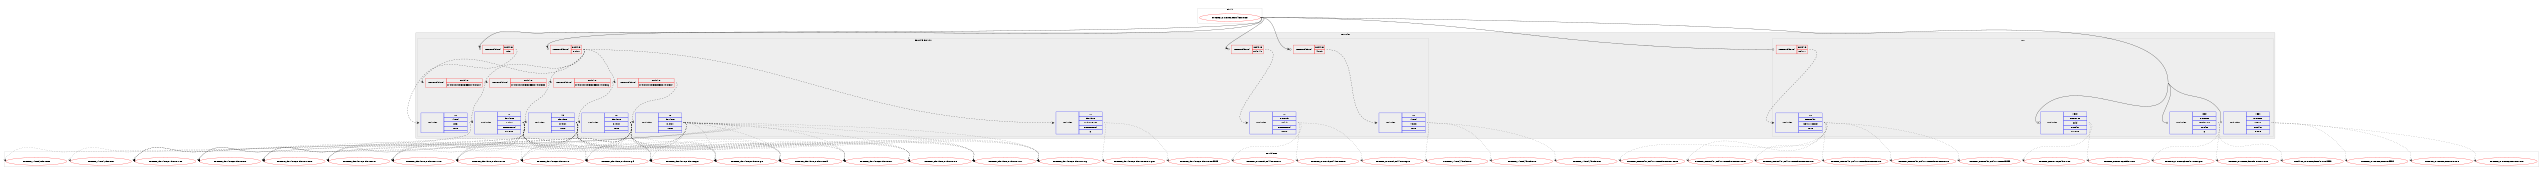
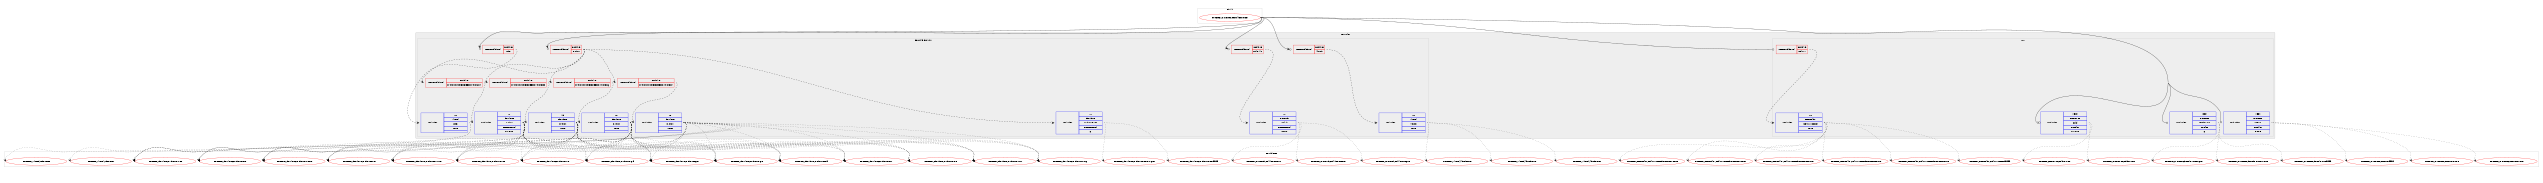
  digraph {
    compound=true
    concentrate=true
    fontname=Helvetica
    fontsize=10
    newrank=true
    rankdir=TB
    ranksep=1.5
    node [color=red fontname=Helvetica fontsize=10]
    edge [arrowhead=vee headport=w style=dotted tailport=e weight=100]
    n1 [label="portage://sys-apps/pcsc-lite-1.8.25" width=4]
    n2 [color=blue label=<<TABLE BORDER="0" CELLBORDER="1" CELLSPACING="0" CELLPADDING="4" WIDTH="220"><TR><TD ROWSPAN="6" CELLPADDING="30">pack_dep</TD></TR><TR><TD WIDTH="110">no</TD></TR><TR><TD>virtual</TD></TR><TR><TD>libusb</TD></TR><TR><TD>none</TD></TR><TR><TD></TD></TR></TABLE>> shape=none]
    n3 [label=<<TABLE BORDER="0" CELLBORDER="1" CELLSPACING="0" CELLPADDING="4"><TR><TD ROWSPAN="3" CELLPADDING="10">use_conditional</TD></TR><TR><TD>positive</TD></TR><TR><TD>libusb</TD></TR></TABLE>> shape=none]
    n4 [color=blue label=<<TABLE BORDER="0" CELLBORDER="1" CELLSPACING="0" CELLPADDING="4" WIDTH="220"><TR><TD ROWSPAN="6" CELLPADDING="30">pack_dep</TD></TR><TR><TD WIDTH="110">no</TD></TR><TR><TD>sys-auth</TD></TR><TR><TD>polkit</TD></TR><TR><TD>greaterequal</TD></TR><TR><TD>0.111</TD></TR></TABLE>> shape=none]
    n5 [label=<<TABLE BORDER="0" CELLBORDER="1" CELLSPACING="0" CELLPADDING="4"><TR><TD ROWSPAN="3" CELLPADDING="10">use_conditional</TD></TR><TR><TD>positive</TD></TR><TR><TD>policykit</TD></TR></TABLE>> shape=none]
    n6 [color=blue label=<<TABLE BORDER="0" CELLBORDER="1" CELLSPACING="0" CELLPADDING="4" WIDTH="220"><TR><TD ROWSPAN="6" CELLPADDING="30">pack_dep</TD></TR><TR><TD WIDTH="110">no</TD></TR><TR><TD>dev-lang</TD></TR><TR><TD>python</TD></TR><TR><TD>greaterequal</TD></TR><TR><TD>2.7.5-r2</TD></TR></TABLE>> shape=none]
    n7 [label=<<TABLE BORDER="0" CELLBORDER="1" CELLSPACING="0" CELLPADDING="4"><TR><TD ROWSPAN="3" CELLPADDING="10">use_conditional</TD></TR><TR><TD>positive</TD></TR><TR><TD>python_single_target_python2_7</TD></TR></TABLE>> shape=none]
    n8 [color=blue label=<<TABLE BORDER="0" CELLBORDER="1" CELLSPACING="0" CELLPADDING="4" WIDTH="220"><TR><TD ROWSPAN="6" CELLPADDING="30">pack_dep</TD></TR><TR><TD WIDTH="110">no</TD></TR><TR><TD>dev-lang</TD></TR><TR><TD>python</TD></TR><TR><TD>none</TD></TR><TR><TD></TD></TR></TABLE>> shape=none]
    n9 [label=<<TABLE BORDER="0" CELLBORDER="1" CELLSPACING="0" CELLPADDING="4"><TR><TD ROWSPAN="3" CELLPADDING="10">use_conditional</TD></TR><TR><TD>positive</TD></TR><TR><TD>python_single_target_python3_5</TD></TR></TABLE>> shape=none]
    n10 [color=blue label=<<TABLE BORDER="0" CELLBORDER="1" CELLSPACING="0" CELLPADDING="4" WIDTH="220"><TR><TD ROWSPAN="6" CELLPADDING="30">pack_dep</TD></TR><TR><TD WIDTH="110">no</TD></TR><TR><TD>dev-lang</TD></TR><TR><TD>python</TD></TR><TR><TD>none</TD></TR><TR><TD></TD></TR></TABLE>> shape=none]
    n11 [label=<<TABLE BORDER="0" CELLBORDER="1" CELLSPACING="0" CELLPADDING="4"><TR><TD ROWSPAN="3" CELLPADDING="10">use_conditional</TD></TR><TR><TD>positive</TD></TR><TR><TD>python_single_target_python3_6</TD></TR></TABLE>> shape=none]
    n12 [color=blue label=<<TABLE BORDER="0" CELLBORDER="1" CELLSPACING="0" CELLPADDING="4" WIDTH="220"><TR><TD ROWSPAN="6" CELLPADDING="30">pack_dep</TD></TR><TR><TD WIDTH="110">no</TD></TR><TR><TD>dev-lang</TD></TR><TR><TD>python</TD></TR><TR><TD>none</TD></TR><TR><TD></TD></TR></TABLE>> shape=none]
    n13 [label=<<TABLE BORDER="0" CELLBORDER="1" CELLSPACING="0" CELLPADDING="4"><TR><TD ROWSPAN="3" CELLPADDING="10">use_conditional</TD></TR><TR><TD>positive</TD></TR><TR><TD>python_single_target_python3_7</TD></TR></TABLE>> shape=none]
    n14 [color=blue label=<<TABLE BORDER="0" CELLBORDER="1" CELLSPACING="0" CELLPADDING="4" WIDTH="220"><TR><TD ROWSPAN="6" CELLPADDING="30">pack_dep</TD></TR><TR><TD WIDTH="110">no</TD></TR><TR><TD>dev-lang</TD></TR><TR><TD>python-exec</TD></TR><TR><TD>greaterequal</TD></TR><TR><TD>2</TD></TR></TABLE>> shape=none]
    n15 [label=<<TABLE BORDER="0" CELLBORDER="1" CELLSPACING="0" CELLPADDING="4"><TR><TD ROWSPAN="3" CELLPADDING="10">use_conditional</TD></TR><TR><TD>positive</TD></TR><TR><TD>python</TD></TR></TABLE>> shape=none]
    n16 [color=blue label=<<TABLE BORDER="0" CELLBORDER="1" CELLSPACING="0" CELLPADDING="4" WIDTH="220"><TR><TD ROWSPAN="6" CELLPADDING="30">pack_dep</TD></TR><TR><TD WIDTH="110">no</TD></TR><TR><TD>virtual</TD></TR><TR><TD>udev</TD></TR><TR><TD>none</TD></TR><TR><TD></TD></TR></TABLE>> shape=none]
    n17 [label=<<TABLE BORDER="0" CELLBORDER="1" CELLSPACING="0" CELLPADDING="4"><TR><TD ROWSPAN="3" CELLPADDING="10">use_conditional</TD></TR><TR><TD>positive</TD></TR><TR><TD>udev</TD></TR></TABLE>> shape=none]
    n18 [color=blue label=<<TABLE BORDER="0" CELLBORDER="1" CELLSPACING="0" CELLPADDING="4" WIDTH="220"><TR><TD ROWSPAN="6" CELLPADDING="30">pack_dep</TD></TR><TR><TD WIDTH="110">weak</TD></TR><TR><TD>sys-apps</TD></TR><TR><TD>openrc</TD></TR><TR><TD>smaller</TD></TR><TR><TD>0.11.8</TD></TR></TABLE>> shape=none]
    n19 [color=blue label=<<TABLE BORDER="0" CELLBORDER="1" CELLSPACING="0" CELLPADDING="4" WIDTH="220"><TR><TD ROWSPAN="6" CELLPADDING="30">pack_dep</TD></TR><TR><TD WIDTH="110">no</TD></TR><TR><TD>sec-policy</TD></TR><TR><TD>selinux-pcscd</TD></TR><TR><TD>none</TD></TR><TR><TD></TD></TR></TABLE>> shape=none]
    n20 [label=<<TABLE BORDER="0" CELLBORDER="1" CELLSPACING="0" CELLPADDING="4"><TR><TD ROWSPAN="3" CELLPADDING="10">use_conditional</TD></TR><TR><TD>positive</TD></TR><TR><TD>selinux</TD></TR></TABLE>> shape=none]
    n21 [color=blue label=<<TABLE BORDER="0" CELLBORDER="1" CELLSPACING="0" CELLPADDING="4" WIDTH="220"><TR><TD ROWSPAN="6" CELLPADDING="30">pack_dep</TD></TR><TR><TD WIDTH="110">weak</TD></TR><TR><TD>app-crypt</TD></TR><TR><TD>ccid</TD></TR><TR><TD>smaller</TD></TR><TR><TD>1.4.1-r1</TD></TR></TABLE>> shape=none]
    n22 [color=blue label=<<TABLE BORDER="0" CELLBORDER="1" CELLSPACING="0" CELLPADDING="4" WIDTH="220"><TR><TD ROWSPAN="6" CELLPADDING="30">pack_dep</TD></TR><TR><TD WIDTH="110">weak</TD></TR><TR><TD>sys-apps</TD></TR><TR><TD>baselayout</TD></TR><TR><TD>smaller</TD></TR><TR><TD>2</TD></TR></TABLE>> shape=none]
    n23 [label="portage://virtual/libusb-0-r2" width=4]
    n24 [label="portage://virtual/libusb-1-r1" width=4]
    n25 [label="portage://virtual/libusb-1-r2" width=4]
    n26 [label="portage://sys-auth/polkit-0.115-r3" width=4]
    n27 [label="portage://sys-auth/polkit-0.115-r4" width=4]
    n28 [label="portage://sys-auth/polkit-0.116-r1" width=4]
    n29 [label="portage://dev-lang/python-2.7.15" width=4]
    n30 [label="portage://dev-lang/python-2.7.16" width=4]
    n31 [label="portage://dev-lang/python-2.7.17" width=4]
    n32 [label="portage://dev-lang/python-3.5.5" width=4]
    n33 [label="portage://dev-lang/python-3.5.7" width=4]
    n34 [label="portage://dev-lang/python-3.5.9" width=4]
    n35 [label="portage://dev-lang/python-3.6.5" width=4]
    n36 [label="portage://dev-lang/python-3.6.8" width=4]
    n37 [label="portage://dev-lang/python-3.6.9" width=4]
    n38 [label="portage://dev-lang/python-3.7.2" width=4]
    n39 [label="portage://dev-lang/python-3.7.3" width=4]
    n40 [label="portage://dev-lang/python-3.7.4-r1" width=4]
    n41 [label="portage://dev-lang/python-3.7.5" width=4]
    n42 [label="portage://dev-lang/python-3.7.5-r1" width=4]
    n43 [label="portage://dev-lang/python-3.8.0" width=4]
    n44 [label="portage://dev-lang/python-exec-2.4.6-r1" width=4]
    n45 [label="portage://dev-lang/python-exec-9999" width=4]
    n46 [label="portage://virtual/udev-215" width=4]
    n47 [label="portage://virtual/udev-217" width=4]
    n48 [label="portage://sec-policy/selinux-pcscd-2.20180114-r1" width=4]
    n49 [label="portage://sec-policy/selinux-pcscd-2.20180114-r2" width=4]
    n50 [label="portage://sec-policy/selinux-pcscd-2.20180114-r3" width=4]
    n51 [label="portage://sec-policy/selinux-pcscd-2.20180701-r1" width=4]
    n52 [label="portage://sec-policy/selinux-pcscd-2.20180701-r2" width=4]
    n53 [label="portage://sec-policy/selinux-pcscd-9999" width=4]
-   n54 [label="portage://sec-crypt/ccid-1.4.30" width=4]
+   n54 [label="portage://app-crypt/ccid-1.4.30" width=4]
    n55 [label="portage://app-crypt/ccid-1.4.31" width=4]
    n56 [label="portage://sys-apps/baselayout-2.4.1-r2" width=4]
    n57 [label="portage://sys-apps/baselayout-2.6-r1" width=4]
-   n58 [label="positive://sys-apps/baselayout-9999" width=4]
+   n58 [label="portage://sys-apps/baselayout-9999" width=4]
    n59 [label="portage://sys-apps/openrc-0.41.2" width=4]
    n60 [label="portage://sys-apps/openrc-0.42.1" width=4]
    n61 [label="portage://sys-apps/openrc-9999" width=4]
    subgraph cluster_1 {
      color=gray
      label=<<i>ebuild</i>>
      rank=same
      n1
    }
    subgraph cluster_2 {
      color=gray
      label=<<i>dependencies</i>>
      subgraph cluster_3 {
        color=gray
        fillcolor="#eeeeee"
        label=<<i>compile</i>>
        style=filled
      }
      subgraph cluster_4 {
        color=gray
        fillcolor="#eeeeee"
        label=<<i>compile and run</i>>
        style=filled
        subgraph sub_5 {
          color=gray
          fillcolor="#eeeeee"
          label=<<i>compile and run</i>>
          style=filled
          n3
          subgraph sub_6 {
            color=gray
            fillcolor="#eeeeee"
            label=<<i>compile and run</i>>
            style=filled
            n2
          }
        }
        subgraph sub_7 {
          color=gray
          fillcolor="#eeeeee"
          label=<<i>compile and run</i>>
          style=filled
          n5
          subgraph sub_8 {
            color=gray
            fillcolor="#eeeeee"
            label=<<i>compile and run</i>>
            style=filled
            n4
          }
        }
        subgraph sub_9 {
          color=gray
          fillcolor="#eeeeee"
          label=<<i>compile and run</i>>
          style=filled
          n15
          subgraph sub_10 {
            color=gray
            fillcolor="#eeeeee"
            label=<<i>compile and run</i>>
            style=filled
            n7
            subgraph sub_11 {
              color=gray
              fillcolor="#eeeeee"
              label=<<i>compile and run</i>>
              style=filled
              n6
            }
          }
          subgraph sub_12 {
            color=gray
            fillcolor="#eeeeee"
            label=<<i>compile and run</i>>
            style=filled
            n9
            subgraph sub_13 {
              color=gray
              fillcolor="#eeeeee"
              label=<<i>compile and run</i>>
              style=filled
              n8
            }
          }
          subgraph sub_14 {
            color=gray
            fillcolor="#eeeeee"
            label=<<i>compile and run</i>>
            style=filled
            n11
            subgraph sub_15 {
              color=gray
              fillcolor="#eeeeee"
              label=<<i>compile and run</i>>
              style=filled
              n10
            }
          }
          subgraph sub_16 {
            color=gray
            fillcolor="#eeeeee"
            label=<<i>compile and run</i>>
            style=filled
            n13
            subgraph sub_17 {
              color=gray
              fillcolor="#eeeeee"
              label=<<i>compile and run</i>>
              style=filled
              n12
            }
          }
          subgraph sub_18 {
            color=gray
            fillcolor="#eeeeee"
            label=<<i>compile and run</i>>
            style=filled
            n14
          }
        }
        subgraph sub_19 {
          color=gray
          fillcolor="#eeeeee"
          label=<<i>compile and run</i>>
          style=filled
          n17
          subgraph sub_20 {
            color=gray
            fillcolor="#eeeeee"
            label=<<i>compile and run</i>>
            style=filled
            n16
          }
        }
      }
      subgraph cluster_21 {
        color=gray
        fillcolor="#eeeeee"
        label=<<i>run</i>>
        style=filled
        subgraph sub_22 {
          color=gray
          fillcolor="#eeeeee"
          label=<<i>run</i>>
          style=filled
          n18
        }
        subgraph sub_23 {
          color=gray
          fillcolor="#eeeeee"
          label=<<i>run</i>>
          style=filled
          n20
          subgraph sub_24 {
            color=gray
            fillcolor="#eeeeee"
            label=<<i>run</i>>
            style=filled
            n19
          }
        }
        subgraph sub_25 {
          color=gray
          fillcolor="#eeeeee"
          label=<<i>run</i>>
          style=filled
          n21
        }
        subgraph sub_26 {
          color=gray
          fillcolor="#eeeeee"
          label=<<i>run</i>>
          style=filled
          n22
        }
      }
    }
    subgraph cluster_27 {
      color=gray
      label=<<i>candidates</i>>
      rank=same
      subgraph sub_28 {
        color=black
        label=<<i>candidates</i>>
        nodesep=1
        rank=same
        n23
        n24
        n25
      }
      subgraph sub_29 {
        color=black
        label=<<i>candidates</i>>
        nodesep=1
        rank=same
        n26
        n27
        n28
      }
      subgraph sub_30 {
        color=black
        label=<<i>candidates</i>>
        nodesep=1
        rank=same
        n29
        n30
        n31
        n32
        n33
        n34
        n35
        n36
        n37
        n38
        n39
        n40
        n41
        n42
        n43
      }
      subgraph sub_31 {
        color=black
        label=<<i>candidates</i>>
        nodesep=1
        rank=same
        n29
        n30
        n31
        n32
        n33
        n34
        n35
        n36
        n37
        n38
        n39
        n40
        n41
        n42
        n43
      }
      subgraph sub_32 {
        color=black
        label=<<i>candidates</i>>
        nodesep=1
        rank=same
        n29
        n30
        n31
        n32
        n33
        n34
        n35
        n36
        n37
        n38
        n39
        n40
        n41
        n42
        n43
      }
      subgraph sub_33 {
        color=black
        label=<<i>candidates</i>>
        nodesep=1
        rank=same
        n29
        n30
        n31
        n32
        n33
        n34
        n35
        n36
        n37
        n38
        n39
        n40
        n41
        n42
        n43
      }
      subgraph sub_34 {
        color=black
        label=<<i>candidates</i>>
        nodesep=1
        rank=same
        n44
        n45
      }
      subgraph sub_35 {
        color=black
        label=<<i>candidates</i>>
        nodesep=1
        rank=same
        n46
        n47
      }
      subgraph sub_36 {
        color=black
        label=<<i>candidates</i>>
        nodesep=1
        rank=same
        n48
        n49
        n50
        n51
        n52
        n53
      }
      subgraph sub_37 {
        color=black
        label=<<i>candidates</i>>
        nodesep=1
        rank=same
        n54
        n55
      }
      subgraph sub_38 {
        color=black
        label=<<i>candidates</i>>
        nodesep=1
        rank=same
        n56
        n57
        n58
      }
      subgraph sub_39 {
        color=black
        label=<<i>candidates</i>>
        nodesep=1
        rank=same
        n59
        n60
        n61
      }
    }
    n1 -> n3 [arrowhead=odotvee style=solid weight=20]
    n1 -> n5 [arrowhead=odotvee style=solid weight=20]
    n1 -> n15 [arrowhead=odotvee style=solid weight=20]
    n1 -> n17 [arrowhead=odotvee style=solid weight=20]
    n1 -> n18 [arrowhead=odot style=solid weight=20]
    n1 -> n20 [arrowhead=odot style=solid weight=20]
    n1 -> n21 [arrowhead=odot style=solid weight=20]
    n1 -> n22 [arrowhead=odot style=solid weight=20]
    n2 -> n23
    n2 -> n24
    n2 -> n25
    n3 -> n2 [style=dashed weight=20]
    n4 -> n26
    n4 -> n27
    n4 -> n28
    n5 -> n4 [style=dashed weight=20]
    n6 -> n29
    n6 -> n30
    n6 -> n31
    n6 -> n32
    n6 -> n33
    n6 -> n34
    n6 -> n35
    n6 -> n36
    n6 -> n37
    n6 -> n38
    n6 -> n39
    n6 -> n40
    n6 -> n41
    n6 -> n42
    n6 -> n43
    n7 -> n6 [style=dashed weight=20]
    n8 -> n29
    n8 -> n30
    n8 -> n31
    n8 -> n32
    n8 -> n33
    n8 -> n34
    n8 -> n35
    n8 -> n36
    n8 -> n37
    n8 -> n38
    n8 -> n39
    n8 -> n40
    n8 -> n41
    n8 -> n42
    n8 -> n43
    n9 -> n8 [style=dashed weight=20]
    n10 -> n29
    n10 -> n30
    n10 -> n31
    n10 -> n32
    n10 -> n33
    n10 -> n34
    n10 -> n35
    n10 -> n36
    n10 -> n37
    n10 -> n38
    n10 -> n39
    n10 -> n40
    n10 -> n41
    n10 -> n42
    n10 -> n43
    n11 -> n10 [style=dashed weight=20]
    n12 -> n29
    n12 -> n30
    n12 -> n31
    n12 -> n32
    n12 -> n33
    n12 -> n34
    n12 -> n35
    n12 -> n36
    n12 -> n37
    n12 -> n38
    n12 -> n39
    n12 -> n40
    n12 -> n41
    n12 -> n42
    n12 -> n43
    n13 -> n12 [style=dashed weight=20]
    n14 -> n44
    n14 -> n45
    n15 -> n7 [style=dashed weight=20]
    n15 -> n9 [style=dashed weight=20]
    n15 -> n11 [style=dashed weight=20]
    n15 -> n13 [style=dashed weight=20]
    n15 -> n14 [style=dashed weight=20]
    n16 -> n46
    n16 -> n47
    n17 -> n16 [style=dashed weight=20]
    n18 -> n59
    n18 -> n60
    n18 -> n61
    n19 -> n48
    n19 -> n49
    n19 -> n50
    n19 -> n51
    n19 -> n52
    n19 -> n53
    n20 -> n19 [style=dashed weight=20]
    n21 -> n54
    n21 -> n55
    n22 -> n56
    n22 -> n57
    n22 -> n58
  }
